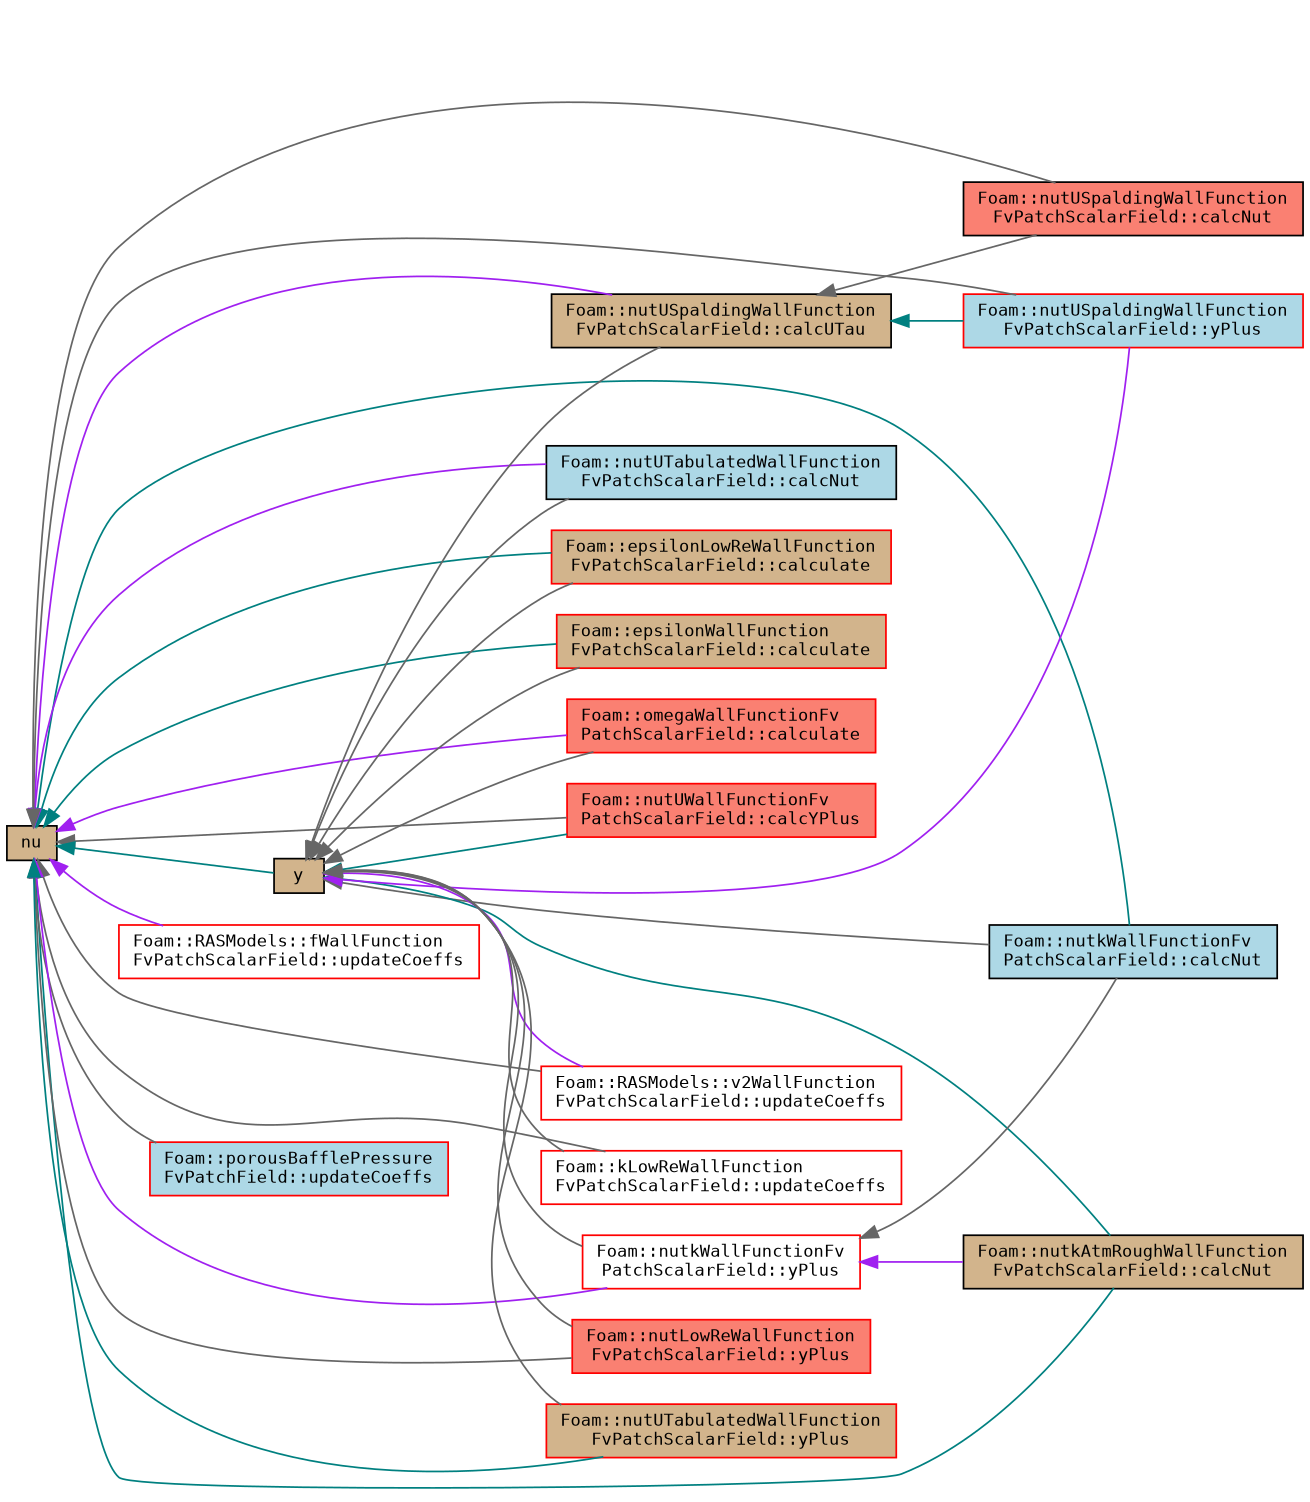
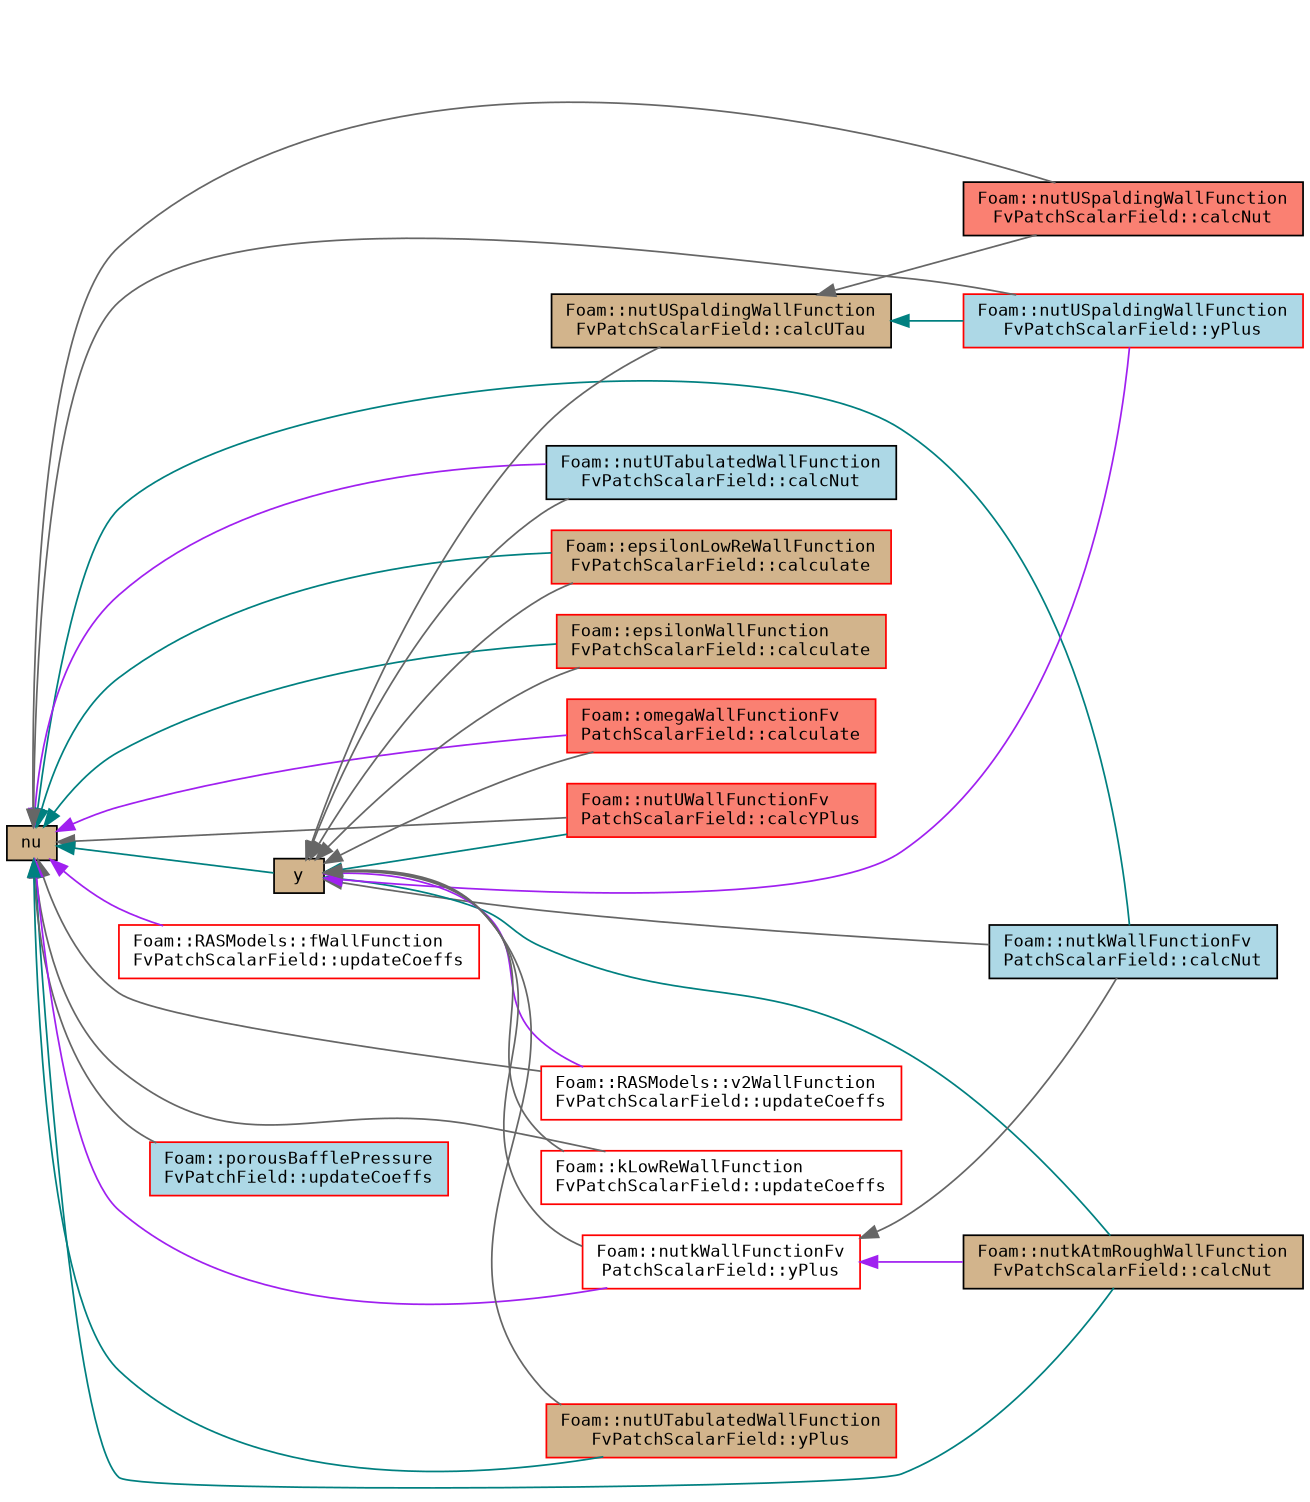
  digraph {
    fontname="DejaVu Sans Mono"
    rankdir=LR
    node [color=red fillcolor=tan fontname="DejaVu Sans Mono" fontsize=10 shape=record style=filled]
    edge [color=gray40 dir=back fontname="DejaVu Sans Mono" fontsize=10 labelfontname=FreeSans labelfontsize=10 style=solid]
    n1 [color=black fontcolor=black height=0.2 label=nu width=0.4]
    n2 [color=black fillcolor=lightblue height=0.2 label="Foam::nutkWallFunctionFv\lPatchScalarField::calcNut" width=0.4]
    n3 [color=black fillcolor=salmon height=0.2 label="Foam::nutUSpaldingWallFunction\lFvPatchScalarField::calcNut" width=0.4]
    n4 [color=black fillcolor=lightblue height=0.2 label="Foam::nutUTabulatedWallFunction\lFvPatchScalarField::calcNut" width=0.4]
    n5 [color=black height=0.2 label="Foam::nutkAtmRoughWallFunction\lFvPatchScalarField::calcNut" width=0.4]
    n6 [height=0.2 label="Foam::epsilonLowReWallFunction\lFvPatchScalarField::calculate" width=0.4]
    n7 [height=0.2 label="Foam::epsilonWallFunction\lFvPatchScalarField::calculate" width=0.4]
    n8 [fillcolor=salmon height=0.2 label="Foam::omegaWallFunctionFv\lPatchScalarField::calculate" width=0.4]
    n9 [color=black height=0.2 label="Foam::nutUSpaldingWallFunction\lFvPatchScalarField::calcUTau" width=0.4]
    n10 [fillcolor=lightblue height=0.2 label="Foam::nutUSpaldingWallFunction\lFvPatchScalarField::yPlus" width=0.4]
    n11 [fillcolor=salmon height=0.2 label="Foam::nutUWallFunctionFv\lPatchScalarField::calcYPlus" width=0.4]
    n12 [fillcolor=white height=0.2 label="Foam::RASModels::fWallFunction\lFvPatchScalarField::updateCoeffs" width=0.4]
    n13 [fillcolor=white height=0.2 label="Foam::RASModels::v2WallFunction\lFvPatchScalarField::updateCoeffs" width=0.4]
    n14 [fillcolor=white height=0.2 label="Foam::kLowReWallFunction\lFvPatchScalarField::updateCoeffs" width=0.4]
    n15 [fillcolor=lightblue height=0.2 label="Foam::porousBafflePressure\lFvPatchField::updateCoeffs" width=0.4]
    n16 [color=black height=0.2 label=y width=0.4]
-   n17 [fillcolor=salmon height=0.2 label="Foam::nutLowReWallFunction\lFvPatchScalarField::yPlus" width=0.4]
    n18 [fillcolor=white height=0.2 label="Foam::nutkWallFunctionFv\lPatchScalarField::yPlus" width=0.4]
    n19 [height=0.2 label="Foam::nutUTabulatedWallFunction\lFvPatchScalarField::yPlus" width=0.4]
    n1 -> n2 [color=teal]
    n1 -> n3
    n1 -> n4 [color=purple]
    n1 -> n5 [color=teal]
    n1 -> n6 [color=teal]
    n1 -> n7 [color=teal]
    n1 -> n8 [color=purple]
-   n1 -> n9 [color=purple]
    n1 -> n10
    n1 -> n11
    n1 -> n12 [color=purple]
    n1 -> n13
    n1 -> n14
    n1 -> n15
    n1 -> n16 [color=teal]
-   n1 -> n17
    n1 -> n18 [color=purple]
    n1 -> n19 [color=teal]
    n9 -> n3
    n9 -> n10 [color=teal]
    n16 -> n2
    n16 -> n4
    n16 -> n5 [color=teal]
    n16 -> n6
    n16 -> n7
    n16 -> n8
    n16 -> n9
    n16 -> n10 [color=purple]
    n16 -> n11 [color=teal]
    n16 -> n13 [color=purple]
    n16 -> n14
-   n16 -> n17
    n16 -> n18
    n16 -> n19
    n18 -> n2
    n18 -> n5 [color=purple]
  }
